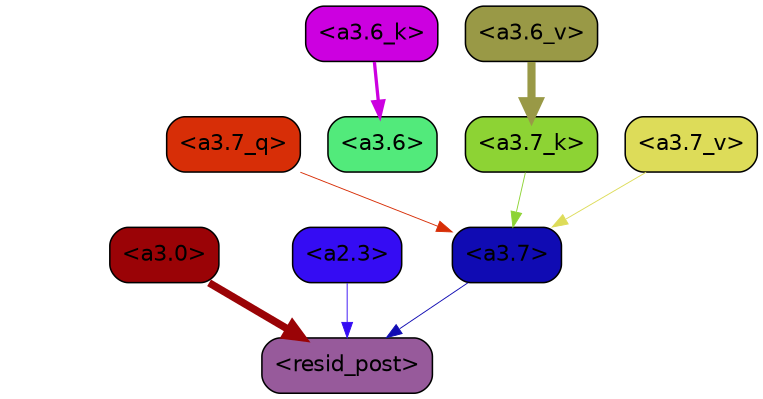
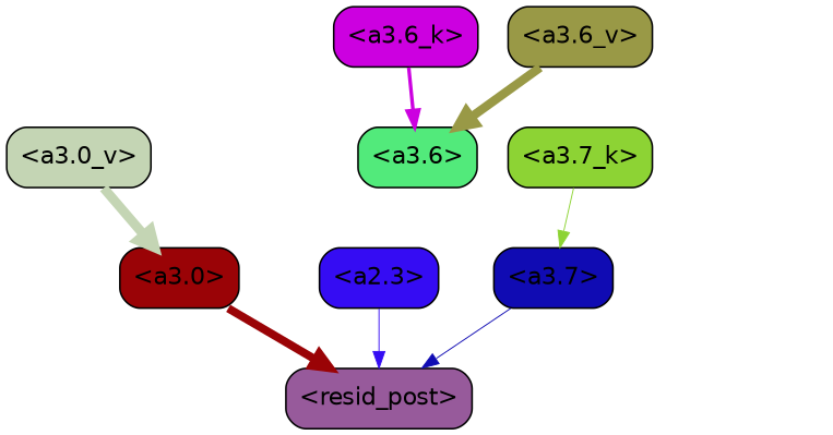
  strict digraph {
    splines=true
    node [color=black fontname=Helvetica shape=box style="filled, rounded"]
    edge [penwidth=0.6]
    "<a3.7>" [fillcolor="#100bb3"]
    "<resid_post>" [fillcolor="#975a9b"]
    "<a3.6>" [fillcolor="#52ea7b"]
    "<a3.0>" [fillcolor="#9a0306"]
    "<a2.3>" [fillcolor="#350cf3"]
-   "<a3.7_q>" [fillcolor="#d72e07"]
    "<a3.7_k>" [fillcolor="#8dd334"]
    "<a3.6_k>" [fillcolor="#cc00e0"]
-   "<a3.7_v>" [fillcolor="#dddc59"]
    "<a3.6_v>" [fillcolor="#999946"]
+   "<a3.0_v>" [fillcolor="#c4d5b4"]
    "<a3.7>" -> "<resid_post>" [color="#100bb3"]
    "<a3.0>" -> "<resid_post>" [color="#9a0306" penwidth=4.904066681861877]
    "<a2.3>" -> "<resid_post>" [color="#350cf3"]
-   "<a3.7_q>" -> "<a3.7>" [color="#d72e07"]
    "<a3.7_k>" -> "<a3.7>" [color="#8dd334"]
    "<a3.6_k>" -> "<a3.6>" [color="#cc00e0" penwidth=2.13908451795578]
-   "<a3.7_v>" -> "<a3.7>" [color="#dddc59"]
-   "<a3.6_v>" -> "<a3.7_k>" [color="#999946" penwidth=5.297133803367615]
+   "<a3.6_v>" -> "<a3.6>" [color="#999946" penwidth=5.297133803367615]
+   "<a3.0_v>" -> "<a3.0>" [color="#c4d5b4" penwidth=5.680712580680847]
  }
